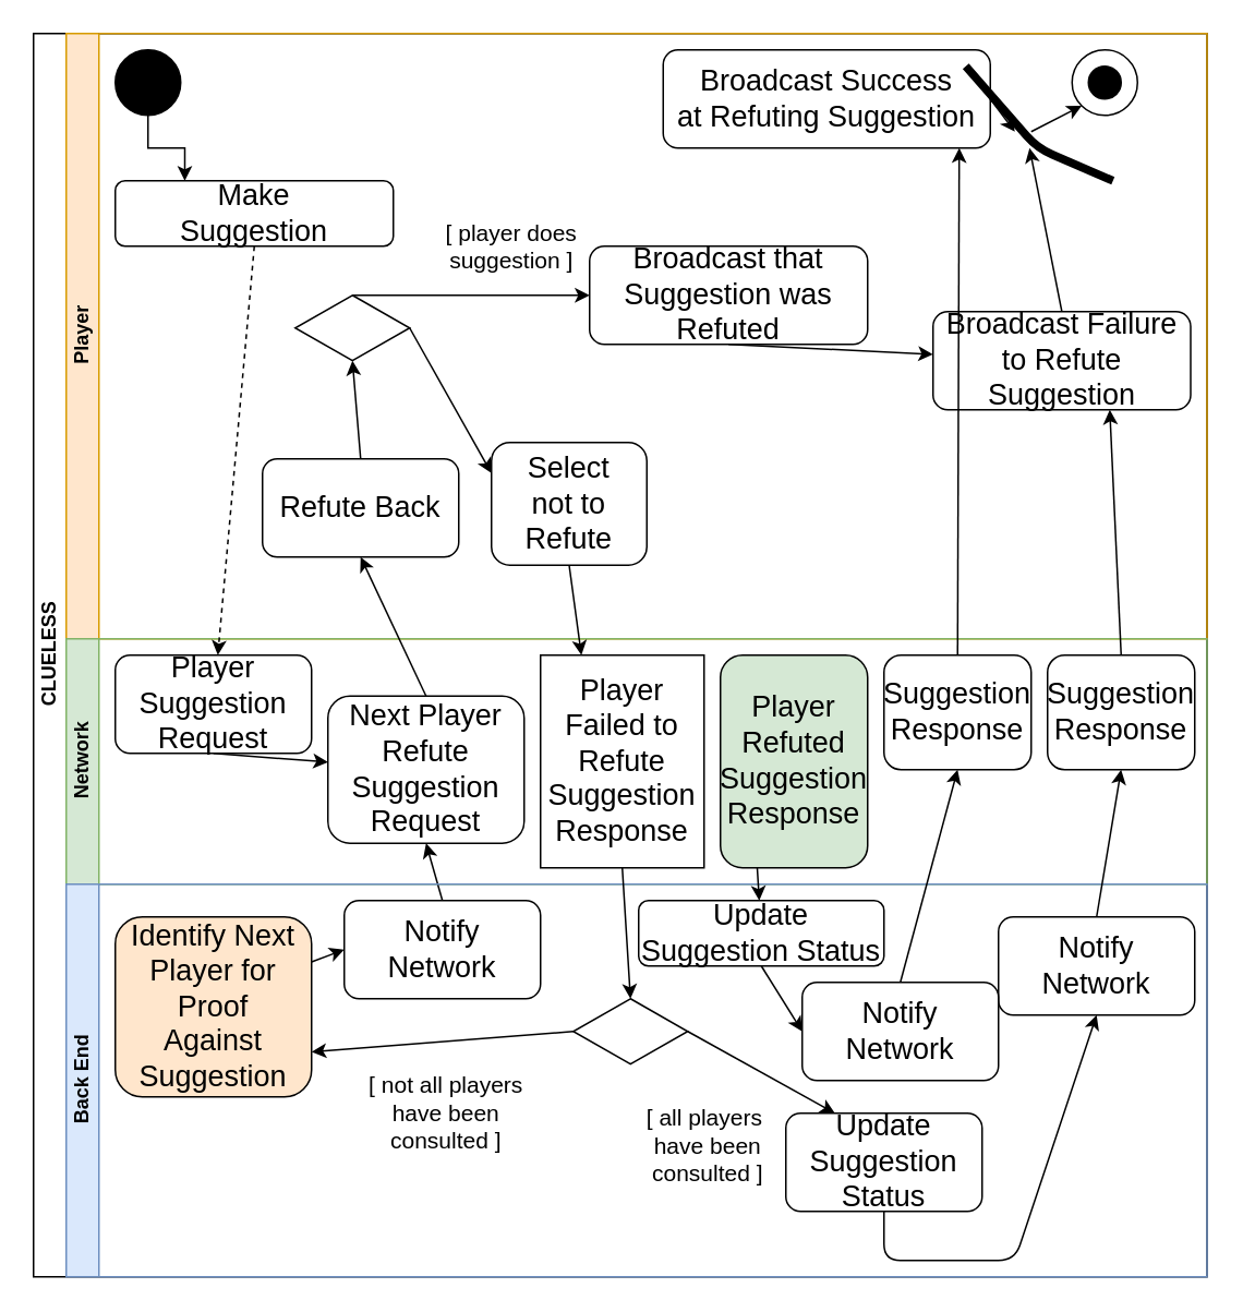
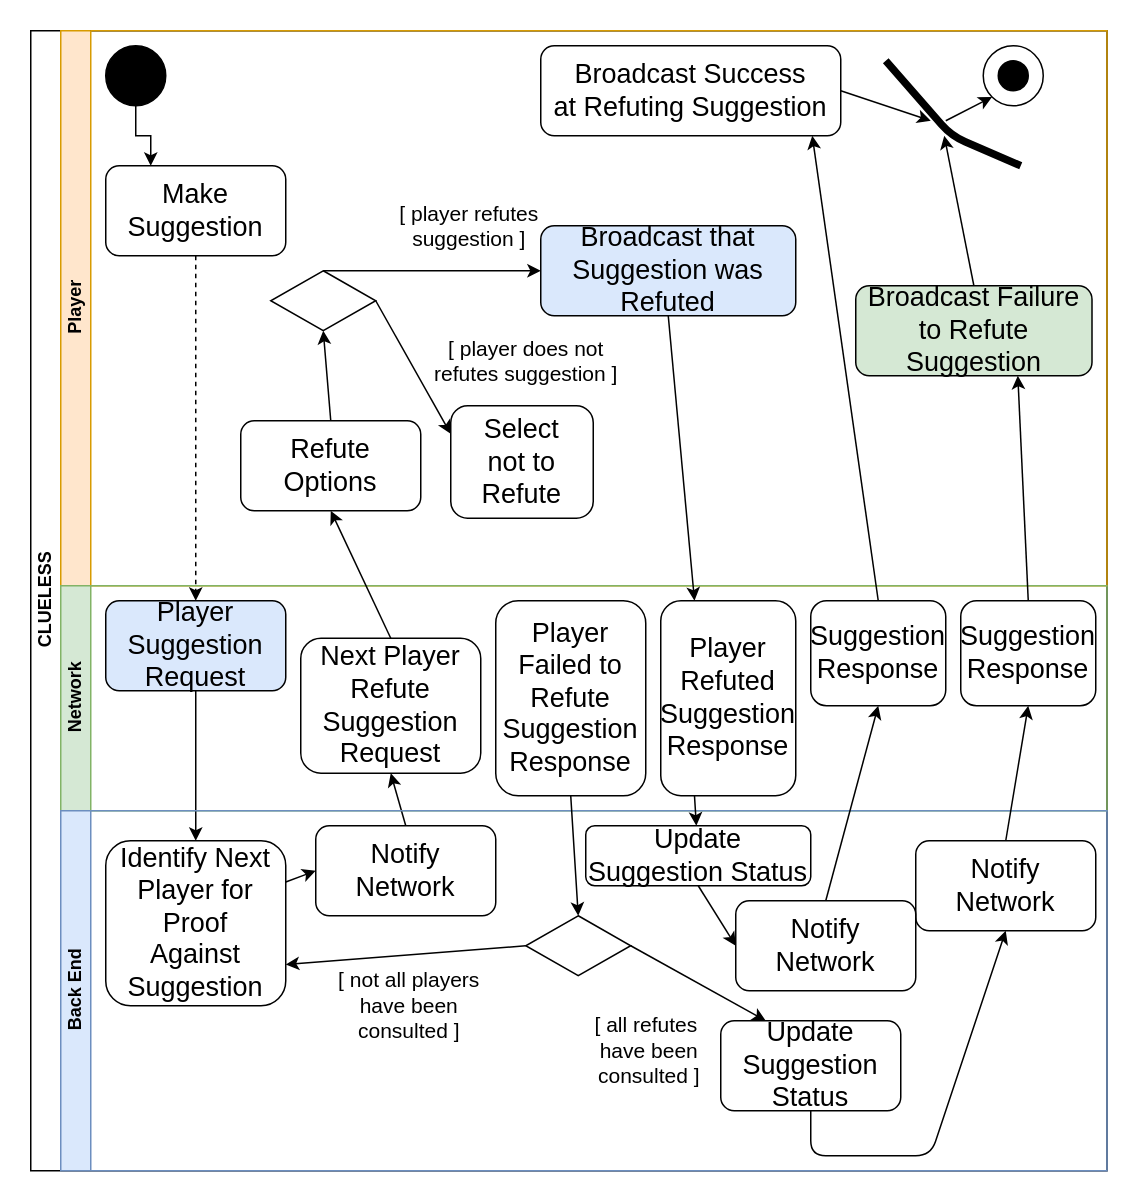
  <mxCell id="0" />
  <mxCell id="1" parent="0" />
  <mxCell id="2" value="CLUELESS" style="swimlane;html=1;childLayout=stackLayout;resizeParent=1;resizeParentMax=0;horizontal=0;startSize=20;horizontalStack=0;" vertex="1" parent="1"><mxGeometry x="20" y="20" width="717.5" height="760" as="geometry" /></mxCell>
  <mxCell id="3" value="Player" style="swimlane;html=1;startSize=20;horizontal=0;fillColor=#ffe6cc;strokeColor=#d79b00;" vertex="1" parent="2"><mxGeometry x="20" width="697.5" height="370" as="geometry" /></mxCell>
  <mxCell id="4" value="" style="edgeStyle=orthogonalEdgeStyle;rounded=0;orthogonalLoop=1;jettySize=auto;html=1;entryX=0.25;entryY=0;entryDx=0;entryDy=0;" edge="1" parent="3" source="5" target="6"><mxGeometry relative="1" as="geometry"><mxPoint x="120" y="60" as="targetPoint" /></mxGeometry></mxCell>
  <mxCell id="5" value="" style="ellipse;whiteSpace=wrap;html=1;fillColor=#000000;" vertex="1" parent="3"><mxGeometry x="30" y="10" width="40" height="40" as="geometry" /></mxCell>
- <mxCell id="6" value="&lt;span style=&quot;font-size: 18px&quot;&gt;Make&lt;/span&gt;&lt;br style=&quot;font-size: 18px&quot;&gt;&lt;span style=&quot;font-size: 18px&quot;&gt;Suggestion&lt;/span&gt;" style="rounded=1;whiteSpace=wrap;html=1;fillColor=#FFFFFF;" vertex="1" parent="3"><mxGeometry x="30" y="90" width="170" height="40" as="geometry" /></mxCell>
- <mxCell id="7" value="&lt;span style=&quot;font-size: 18px&quot;&gt;Refute Back&lt;/span&gt;" style="rounded=1;whiteSpace=wrap;html=1;fillColor=#FFFFFF;" vertex="1" parent="3"><mxGeometry x="120" y="260" width="120" height="60" as="geometry" /></mxCell>
+ <mxCell id="6" value="&lt;span style=&quot;font-size: 18px&quot;&gt;Make&lt;/span&gt;&lt;br style=&quot;font-size: 18px&quot;&gt;&lt;span style=&quot;font-size: 18px&quot;&gt;Suggestion&lt;/span&gt;" style="rounded=1;whiteSpace=wrap;html=1;fillColor=#FFFFFF;" vertex="1" parent="3"><mxGeometry x="30" y="90" width="120" height="60" as="geometry" /></mxCell>
+ <mxCell id="7" value="&lt;span style=&quot;font-size: 18px&quot;&gt;Refute Options&lt;/span&gt;" style="rounded=1;whiteSpace=wrap;html=1;fillColor=#FFFFFF;" vertex="1" parent="3"><mxGeometry x="120" y="260" width="120" height="60" as="geometry" /></mxCell>
  <mxCell id="8" value="" style="endArrow=classic;html=1;exitX=0.5;exitY=0;exitDx=0;exitDy=0;entryX=0.5;entryY=1;entryDx=0;entryDy=0;" edge="1" parent="3" source="7" target="11"><mxGeometry width="50" height="50" relative="1" as="geometry"><mxPoint x="80" y="390" as="sourcePoint" /><mxPoint x="200" y="150" as="targetPoint" /></mxGeometry></mxCell>
  <mxCell id="9" value="" style="ellipse;whiteSpace=wrap;html=1;" vertex="1" parent="3"><mxGeometry x="615" y="10" width="40" height="40" as="geometry" /></mxCell>
  <mxCell id="10" value="" style="ellipse;whiteSpace=wrap;html=1;aspect=fixed;fillColor=#000000;" vertex="1" parent="3"><mxGeometry x="625" y="20" width="20" height="20" as="geometry" /></mxCell>
  <mxCell id="11" value="" style="rhombus;whiteSpace=wrap;html=1;direction=east;" vertex="1" parent="3"><mxGeometry x="140" y="160" width="70" height="40" as="geometry" /></mxCell>
  <mxCell id="12" value="&lt;font style=&quot;font-size: 18px&quot;&gt;Select&lt;br&gt;not to&lt;br&gt;Refute&lt;br&gt;&lt;/font&gt;" style="rounded=1;whiteSpace=wrap;html=1;fillColor=#FFFFFF;" vertex="1" parent="3"><mxGeometry x="260" y="250" width="95" height="75" as="geometry" /></mxCell>
  <mxCell id="13" value="" style="endArrow=classic;html=1;entryX=0;entryY=0.25;entryDx=0;entryDy=0;exitX=1;exitY=0.5;exitDx=0;exitDy=0;" edge="1" parent="3" source="11" target="12"><mxGeometry width="50" height="50" relative="1" as="geometry"><mxPoint x="270" y="170" as="sourcePoint" /><mxPoint x="340" y="120" as="targetPoint" /></mxGeometry></mxCell>
- <mxCell id="14" value="&lt;span style=&quot;font-size: 14px&quot;&gt;[ player does suggestion ]&lt;/span&gt;" style="text;html=1;strokeColor=none;fillColor=none;align=center;verticalAlign=middle;whiteSpace=wrap;rounded=0;" vertex="1" parent="3"><mxGeometry x="210" y="120" width="125" height="20" as="geometry" /></mxCell>
- <mxCell id="15" value="&lt;font style=&quot;font-size: 18px&quot;&gt;Broadcast that Suggestion was Refuted&lt;br&gt;&lt;/font&gt;" style="rounded=1;whiteSpace=wrap;html=1;fillColor=#FFFFFF;" vertex="1" parent="3"><mxGeometry x="320" y="130" width="170" height="60" as="geometry" /></mxCell>
+ <mxCell id="14" value="&lt;span style=&quot;font-size: 14px&quot;&gt;[ player refutes suggestion ]&lt;/span&gt;" style="text;html=1;strokeColor=none;fillColor=none;align=center;verticalAlign=middle;whiteSpace=wrap;rounded=0;" vertex="1" parent="3"><mxGeometry x="210" y="120" width="125" height="20" as="geometry" /></mxCell>
+ <mxCell id="15" value="&lt;font style=&quot;font-size: 18px&quot;&gt;Broadcast that Suggestion was Refuted&lt;br&gt;&lt;/font&gt;" style="rounded=1;whiteSpace=wrap;html=1;fillColor=#dae8fc;" vertex="1" parent="3"><mxGeometry x="320" y="130" width="170" height="60" as="geometry" /></mxCell>
  <mxCell id="16" value="" style="endArrow=classic;html=1;exitX=0.5;exitY=0;exitDx=0;exitDy=0;entryX=0;entryY=0.5;entryDx=0;entryDy=0;" edge="1" parent="3" source="11" target="15"><mxGeometry width="50" height="50" relative="1" as="geometry"><mxPoint x="550" y="190" as="sourcePoint" /><mxPoint x="235" y="70" as="targetPoint" /></mxGeometry></mxCell>
- <mxCell id="18" value="&lt;font style=&quot;font-size: 18px&quot;&gt;Broadcast Success&lt;br&gt;at Refuting Suggestion&lt;br&gt;&lt;/font&gt;" style="rounded=1;whiteSpace=wrap;html=1;fillColor=#FFFFFF;" vertex="1" parent="3"><mxGeometry x="365" y="10" width="200" height="60" as="geometry" /></mxCell>
- <mxCell id="19" value="&lt;font style=&quot;font-size: 18px&quot;&gt;Broadcast Failure&lt;br&gt;to Refute Suggestion&lt;br&gt;&lt;/font&gt;" style="rounded=1;whiteSpace=wrap;html=1;fillColor=#FFFFFF;" vertex="1" parent="3"><mxGeometry x="530" y="170" width="157.5" height="60" as="geometry" /></mxCell>
+ <mxCell id="17" value="&lt;span style=&quot;font-size: 14px&quot;&gt;[ player does not refutes suggestion ]&lt;/span&gt;" style="text;html=1;strokeColor=none;fillColor=none;align=center;verticalAlign=middle;whiteSpace=wrap;rounded=0;" vertex="1" parent="3"><mxGeometry x="247.5" y="210" width="125" height="20" as="geometry" /></mxCell>
+ <mxCell id="18" value="&lt;font style=&quot;font-size: 18px&quot;&gt;Broadcast Success&lt;br&gt;at Refuting Suggestion&lt;br&gt;&lt;/font&gt;" style="rounded=1;whiteSpace=wrap;html=1;fillColor=#FFFFFF;" vertex="1" parent="3"><mxGeometry x="320" y="10" width="200" height="60" as="geometry" /></mxCell>
+ <mxCell id="19" value="&lt;font style=&quot;font-size: 18px&quot;&gt;Broadcast Failure&lt;br&gt;to Refute Suggestion&lt;br&gt;&lt;/font&gt;" style="rounded=1;whiteSpace=wrap;html=1;fillColor=#d5e8d4;" vertex="1" parent="3"><mxGeometry x="530" y="170" width="157.5" height="60" as="geometry" /></mxCell>
  <mxCell id="20" value="" style="endArrow=none;html=1;strokeWidth=5;" edge="1" parent="3"><mxGeometry width="50" height="50" relative="1" as="geometry"><mxPoint x="550" y="20" as="sourcePoint" /><mxPoint x="640" y="90" as="targetPoint" /><Array as="points"><mxPoint x="593.75" y="70" /></Array></mxGeometry></mxCell>
  <mxCell id="21" value="Network" style="swimlane;html=1;startSize=20;horizontal=0;fillColor=#d5e8d4;strokeColor=#82b366;" vertex="1" parent="2"><mxGeometry x="20" y="370" width="697.5" height="150" as="geometry" /></mxCell>
- <mxCell id="22" value="&lt;span style=&quot;font-size: 18px&quot;&gt;Player&lt;br&gt;&lt;/span&gt;&lt;font style=&quot;font-size: 18px&quot;&gt;Suggestion&lt;br&gt;Request&lt;br&gt;&lt;/font&gt;" style="rounded=1;whiteSpace=wrap;html=1;fillColor=#FFFFFF;" vertex="1" parent="21"><mxGeometry x="30" y="10" width="120" height="60" as="geometry" /></mxCell>
+ <mxCell id="22" value="&lt;span style=&quot;font-size: 18px&quot;&gt;Player&lt;br&gt;&lt;/span&gt;&lt;font style=&quot;font-size: 18px&quot;&gt;Suggestion&lt;br&gt;Request&lt;br&gt;&lt;/font&gt;" style="rounded=1;whiteSpace=wrap;html=1;fillColor=#dae8fc;" vertex="1" parent="21"><mxGeometry x="30" y="10" width="120" height="60" as="geometry" /></mxCell>
  <mxCell id="23" value="&lt;font style=&quot;font-size: 18px&quot;&gt;Next Player&lt;br&gt;Refute&lt;br&gt;Suggestion&lt;br&gt;Request&lt;br&gt;&lt;/font&gt;" style="rounded=1;whiteSpace=wrap;html=1;fillColor=#FFFFFF;" vertex="1" parent="21"><mxGeometry x="160" y="35" width="120" height="90" as="geometry" /></mxCell>
- <mxCell id="24" value="&lt;font style=&quot;font-size: 18px&quot;&gt;Player Failed to Refute Suggestion Response&lt;br&gt;&lt;/font&gt;" style="whiteSpace=wrap;html=1;fillColor=#FFFFFF;rounded=0;" vertex="1" parent="21"><mxGeometry x="290" y="10" width="100" height="130" as="geometry" /></mxCell>
- <mxCell id="25" value="&lt;font style=&quot;font-size: 18px&quot;&gt;Player Refuted Suggestion Response&lt;br&gt;&lt;/font&gt;" style="rounded=1;whiteSpace=wrap;html=1;fillColor=#d5e8d4;" vertex="1" parent="21"><mxGeometry x="400" y="10" width="90" height="130" as="geometry" /></mxCell>
+ <mxCell id="24" value="&lt;font style=&quot;font-size: 18px&quot;&gt;Player Failed to Refute Suggestion Response&lt;br&gt;&lt;/font&gt;" style="rounded=1;whiteSpace=wrap;html=1;fillColor=#FFFFFF;" vertex="1" parent="21"><mxGeometry x="290" y="10" width="100" height="130" as="geometry" /></mxCell>
+ <mxCell id="25" value="&lt;font style=&quot;font-size: 18px&quot;&gt;Player Refuted Suggestion Response&lt;br&gt;&lt;/font&gt;" style="rounded=1;whiteSpace=wrap;html=1;fillColor=#FFFFFF;" vertex="1" parent="21"><mxGeometry x="400" y="10" width="90" height="130" as="geometry" /></mxCell>
  <mxCell id="26" value="&lt;font style=&quot;font-size: 18px&quot;&gt;Suggestion&lt;br&gt;Response&lt;br&gt;&lt;/font&gt;" style="rounded=1;whiteSpace=wrap;html=1;fillColor=#FFFFFF;" vertex="1" parent="21"><mxGeometry x="600" y="10" width="90" height="70" as="geometry" /></mxCell>
  <mxCell id="27" value="&lt;font style=&quot;font-size: 18px&quot;&gt;Suggestion&lt;br&gt;Response&lt;br&gt;&lt;/font&gt;" style="rounded=1;whiteSpace=wrap;html=1;fillColor=#FFFFFF;" vertex="1" parent="21"><mxGeometry x="500" y="10" width="90" height="70" as="geometry" /></mxCell>
- <mxCell id="28" value="" style="endArrow=classic;html=1;exitX=0.5;exitY=1;exitDx=0;exitDy=0;" edge="1" parent="2" source="22" target="23"><mxGeometry width="50" height="50" relative="1" as="geometry"><mxPoint x="270" y="300" as="sourcePoint" /><mxPoint x="90" y="450" as="targetPoint" /></mxGeometry></mxCell>
+ <mxCell id="28" value="" style="endArrow=classic;html=1;exitX=0.5;exitY=1;exitDx=0;exitDy=0;entryX=0.5;entryY=0;entryDx=0;entryDy=0;" edge="1" parent="2" source="22" target="34"><mxGeometry width="50" height="50" relative="1" as="geometry"><mxPoint x="270" y="300" as="sourcePoint" /><mxPoint x="90" y="450" as="targetPoint" /></mxGeometry></mxCell>
  <mxCell id="29" value="" style="endArrow=classic;html=1;exitX=0.5;exitY=1;exitDx=0;exitDy=0;dashed=1;" edge="1" parent="2" source="6" target="22"><mxGeometry width="50" height="50" relative="1" as="geometry"><mxPoint x="270" y="300" as="sourcePoint" /><mxPoint x="320" y="250" as="targetPoint" /></mxGeometry></mxCell>
  <mxCell id="30" value="" style="endArrow=classic;html=1;exitX=0.5;exitY=0;exitDx=0;exitDy=0;entryX=0.5;entryY=1;entryDx=0;entryDy=0;" edge="1" parent="2" source="33" target="23"><mxGeometry width="50" height="50" relative="1" as="geometry"><mxPoint x="300" y="480" as="sourcePoint" /><mxPoint x="380" y="270" as="targetPoint" /><Array as="points" /></mxGeometry></mxCell>
  <mxCell id="31" value="" style="endArrow=classic;html=1;exitX=0.5;exitY=0;exitDx=0;exitDy=0;entryX=0.5;entryY=1;entryDx=0;entryDy=0;" edge="1" parent="2" source="23" target="7"><mxGeometry width="50" height="50" relative="1" as="geometry"><mxPoint x="160" y="280" as="sourcePoint" /><mxPoint x="320" y="270" as="targetPoint" /></mxGeometry></mxCell>
  <mxCell id="32" value="Back End" style="swimlane;html=1;startSize=20;horizontal=0;fillColor=#dae8fc;strokeColor=#6c8ebf;" vertex="1" parent="2"><mxGeometry x="20" y="520" width="697.5" height="240" as="geometry" /></mxCell>
  <mxCell id="33" value="&lt;span style=&quot;font-size: 18px&quot;&gt;Notify&lt;br&gt;&lt;/span&gt;&lt;font style=&quot;font-size: 18px&quot;&gt;Network&lt;/font&gt;" style="rounded=1;whiteSpace=wrap;html=1;fillColor=#FFFFFF;" vertex="1" parent="32"><mxGeometry x="170" y="10" width="120" height="60" as="geometry" /></mxCell>
- <mxCell id="34" value="&lt;span style=&quot;font-size: 18px&quot;&gt;Identify Next&lt;br&gt;&lt;/span&gt;&lt;font style=&quot;font-size: 18px&quot;&gt;Player for Proof&lt;br&gt;Against Suggestion&lt;/font&gt;" style="rounded=1;whiteSpace=wrap;html=1;fillColor=#ffe6cc;" vertex="1" parent="32"><mxGeometry x="30" y="20" width="120" height="110" as="geometry" /></mxCell>
+ <mxCell id="34" value="&lt;span style=&quot;font-size: 18px&quot;&gt;Identify Next&lt;br&gt;&lt;/span&gt;&lt;font style=&quot;font-size: 18px&quot;&gt;Player for Proof&lt;br&gt;Against Suggestion&lt;/font&gt;" style="rounded=1;whiteSpace=wrap;html=1;fillColor=#FFFFFF;" vertex="1" parent="32"><mxGeometry x="30" y="20" width="120" height="110" as="geometry" /></mxCell>
  <mxCell id="35" value="" style="endArrow=classic;html=1;entryX=0;entryY=0.5;entryDx=0;entryDy=0;exitX=1;exitY=0.25;exitDx=0;exitDy=0;" edge="1" parent="32" source="34" target="33"><mxGeometry width="50" height="50" relative="1" as="geometry"><mxPoint x="340" y="50" as="sourcePoint" /><mxPoint x="320" y="40" as="targetPoint" /><Array as="points" /></mxGeometry></mxCell>
  <mxCell id="36" value="&lt;span style=&quot;font-size: 18px&quot;&gt;Notify&lt;br&gt;&lt;/span&gt;&lt;font style=&quot;font-size: 18px&quot;&gt;Network&lt;/font&gt;" style="rounded=1;whiteSpace=wrap;html=1;fillColor=#FFFFFF;" vertex="1" parent="32"><mxGeometry x="570" y="20" width="120" height="60" as="geometry" /></mxCell>
  <mxCell id="37" value="" style="rhombus;whiteSpace=wrap;html=1;direction=east;" vertex="1" parent="32"><mxGeometry x="310" y="70" width="70" height="40" as="geometry" /></mxCell>
  <mxCell id="38" value="" style="endArrow=classic;html=1;exitX=0;exitY=0.5;exitDx=0;exitDy=0;entryX=1;entryY=0.75;entryDx=0;entryDy=0;" edge="1" parent="32" source="37" target="34"><mxGeometry width="50" height="50" relative="1" as="geometry"><mxPoint x="285" y="200" as="sourcePoint" /><mxPoint x="245" y="140" as="targetPoint" /></mxGeometry></mxCell>
- <mxCell id="39" value="&lt;span style=&quot;font-size: 14px&quot;&gt;[ not all players&lt;br&gt;have been consulted ]&lt;/span&gt;" style="text;html=1;strokeColor=none;fillColor=none;align=center;verticalAlign=middle;whiteSpace=wrap;rounded=0;" vertex="1" parent="32"><mxGeometry x="170" y="130" width="125" height="20" as="geometry" /></mxCell>
- <mxCell id="40" value="&lt;span style=&quot;font-size: 14px&quot;&gt;[ all players&amp;nbsp;&lt;br&gt;have been consulted ]&lt;/span&gt;" style="text;html=1;strokeColor=none;fillColor=none;align=center;verticalAlign=middle;whiteSpace=wrap;rounded=0;" vertex="1" parent="32"><mxGeometry x="330" y="150" width="125" height="20" as="geometry" /></mxCell>
+ <mxCell id="39" value="&lt;span style=&quot;font-size: 14px&quot;&gt;[ not all players&lt;br&gt;have been consulted ]&lt;/span&gt;" style="text;html=1;strokeColor=none;fillColor=none;align=center;verticalAlign=middle;whiteSpace=wrap;rounded=0;" vertex="1" parent="32"><mxGeometry x="170" y="120" width="125" height="20" as="geometry" /></mxCell>
+ <mxCell id="40" value="&lt;span style=&quot;font-size: 14px&quot;&gt;[ all refutes&amp;nbsp;&lt;br&gt;have been consulted ]&lt;/span&gt;" style="text;html=1;strokeColor=none;fillColor=none;align=center;verticalAlign=middle;whiteSpace=wrap;rounded=0;" vertex="1" parent="32"><mxGeometry x="330" y="150" width="125" height="20" as="geometry" /></mxCell>
  <mxCell id="41" value="&lt;span style=&quot;font-size: 18px&quot;&gt;Notify&lt;br&gt;&lt;/span&gt;&lt;font style=&quot;font-size: 18px&quot;&gt;Network&lt;/font&gt;" style="rounded=1;whiteSpace=wrap;html=1;fillColor=#FFFFFF;" vertex="1" parent="32"><mxGeometry x="450" y="60" width="120" height="60" as="geometry" /></mxCell>
  <mxCell id="42" value="" style="endArrow=classic;html=1;entryX=0.5;entryY=1;entryDx=0;entryDy=0;" edge="1" parent="32" target="36"><mxGeometry width="50" height="50" relative="1" as="geometry"><mxPoint x="500" y="200" as="sourcePoint" /><mxPoint x="580" y="140" as="targetPoint" /><Array as="points"><mxPoint x="500" y="230" /><mxPoint x="580" y="230" /></Array></mxGeometry></mxCell>
  <mxCell id="43" value="&lt;span style=&quot;font-size: 18px&quot;&gt;Update Suggestion Status&lt;/span&gt;" style="rounded=1;whiteSpace=wrap;html=1;fillColor=#FFFFFF;" vertex="1" parent="32"><mxGeometry x="440" y="140" width="120" height="60" as="geometry" /></mxCell>
  <mxCell id="44" value="" style="endArrow=classic;html=1;exitX=1;exitY=0.5;exitDx=0;exitDy=0;entryX=0.25;entryY=0;entryDx=0;entryDy=0;" edge="1" parent="32" source="37" target="43"><mxGeometry width="50" height="50" relative="1" as="geometry"><mxPoint x="350" as="sourcePoint" /><mxPoint x="355" y="80" as="targetPoint" /><Array as="points" /></mxGeometry></mxCell>
  <mxCell id="45" value="&lt;span style=&quot;font-size: 18px&quot;&gt;Update Suggestion Status&lt;/span&gt;" style="rounded=1;whiteSpace=wrap;html=1;fillColor=#FFFFFF;" vertex="1" parent="32"><mxGeometry x="350" y="10" width="150" height="40" as="geometry" /></mxCell>
  <mxCell id="46" value="" style="endArrow=classic;html=1;entryX=0;entryY=0.5;entryDx=0;entryDy=0;exitX=0.5;exitY=1;exitDx=0;exitDy=0;" edge="1" parent="32" source="45" target="41"><mxGeometry width="50" height="50" relative="1" as="geometry"><mxPoint x="260" y="-110" as="sourcePoint" /><mxPoint x="310" y="-160" as="targetPoint" /></mxGeometry></mxCell>
- <mxCell id="47" value="" style="endArrow=classic;html=1;exitX=0.5;exitY=1;exitDx=0;exitDy=0;" edge="1" parent="2" source="15" target="19"><mxGeometry width="50" height="50" relative="1" as="geometry"><mxPoint x="240" y="190" as="sourcePoint" /><mxPoint x="290" y="282.5" as="targetPoint" /></mxGeometry></mxCell>
- <mxCell id="48" value="" style="endArrow=classic;html=1;exitX=0.5;exitY=1;exitDx=0;exitDy=0;entryX=0.25;entryY=0;entryDx=0;entryDy=0;" edge="1" parent="2" source="12" target="24"><mxGeometry width="50" height="50" relative="1" as="geometry"><mxPoint x="210" y="270" as="sourcePoint" /><mxPoint x="205" y="210" as="targetPoint" /></mxGeometry></mxCell>
+ <mxCell id="47" value="" style="endArrow=classic;html=1;entryX=0.25;entryY=0;entryDx=0;entryDy=0;exitX=0.5;exitY=1;exitDx=0;exitDy=0;" edge="1" parent="2" source="15" target="25"><mxGeometry width="50" height="50" relative="1" as="geometry"><mxPoint x="240" y="190" as="sourcePoint" /><mxPoint x="290" y="282.5" as="targetPoint" /></mxGeometry></mxCell>
  <mxCell id="49" value="" style="endArrow=classic;html=1;exitX=0.5;exitY=1;exitDx=0;exitDy=0;entryX=0.5;entryY=0;entryDx=0;entryDy=0;" edge="1" parent="2" source="24" target="37"><mxGeometry width="50" height="50" relative="1" as="geometry"><mxPoint x="260" y="540" as="sourcePoint" /><mxPoint x="370" y="540" as="targetPoint" /><Array as="points" /></mxGeometry></mxCell>
  <mxCell id="50" value="" style="endArrow=classic;html=1;exitX=0.5;exitY=0;exitDx=0;exitDy=0;entryX=0.5;entryY=1;entryDx=0;entryDy=0;" edge="1" parent="2" source="36" target="26"><mxGeometry width="50" height="50" relative="1" as="geometry"><mxPoint x="650" y="555" as="sourcePoint" /><mxPoint x="650" y="665" as="targetPoint" /><Array as="points" /></mxGeometry></mxCell>
  <mxCell id="51" value="" style="endArrow=classic;html=1;exitX=0.5;exitY=0;exitDx=0;exitDy=0;entryX=0.5;entryY=1;entryDx=0;entryDy=0;" edge="1" parent="2" source="41" target="27"><mxGeometry width="50" height="50" relative="1" as="geometry"><mxPoint x="660" y="550" as="sourcePoint" /><mxPoint x="675" y="460" as="targetPoint" /><Array as="points" /></mxGeometry></mxCell>
  <mxCell id="52" value="" style="endArrow=classic;html=1;exitX=0.5;exitY=0;exitDx=0;exitDy=0;entryX=0.686;entryY=1;entryDx=0;entryDy=0;entryPerimeter=0;" edge="1" parent="2" source="26" target="19"><mxGeometry width="50" height="50" relative="1" as="geometry"><mxPoint x="465" y="210" as="sourcePoint" /><mxPoint x="600" y="280" as="targetPoint" /></mxGeometry></mxCell>
  <mxCell id="53" value="" style="endArrow=classic;html=1;exitX=0.5;exitY=0;exitDx=0;exitDy=0;entryX=0.905;entryY=1;entryDx=0;entryDy=0;entryPerimeter=0;" edge="1" parent="2" source="27" target="18"><mxGeometry width="50" height="50" relative="1" as="geometry"><mxPoint x="530" y="550" as="sourcePoint" /><mxPoint x="575" y="460" as="targetPoint" /><Array as="points" /></mxGeometry></mxCell>
  <mxCell id="54" value="" style="endArrow=classic;html=1;exitX=0.25;exitY=1;exitDx=0;exitDy=0;" edge="1" parent="2" source="25" target="45"><mxGeometry width="50" height="50" relative="1" as="geometry"><mxPoint x="380" y="480" as="sourcePoint" /><mxPoint x="480" y="740" as="targetPoint" /><Array as="points" /></mxGeometry></mxCell>
  <mxCell id="55" value="" style="endArrow=classic;html=1;exitX=0.5;exitY=0;exitDx=0;exitDy=0;" edge="1" parent="1" source="19"><mxGeometry width="50" height="50" relative="1" as="geometry"><mxPoint x="630" y="270" as="sourcePoint" /><mxPoint x="629" y="90" as="targetPoint" /></mxGeometry></mxCell>
  <mxCell id="56" value="" style="endArrow=classic;html=1;exitX=1;exitY=0.5;exitDx=0;exitDy=0;" edge="1" parent="1" source="18"><mxGeometry width="50" height="50" relative="1" as="geometry"><mxPoint x="599.375" y="130" as="sourcePoint" /><mxPoint x="620" y="80" as="targetPoint" /></mxGeometry></mxCell>
  <mxCell id="57" value="" style="endArrow=classic;html=1;entryX=0;entryY=1;entryDx=0;entryDy=0;" edge="1" parent="1" target="9"><mxGeometry width="50" height="50" relative="1" as="geometry"><mxPoint x="630" y="80" as="sourcePoint" /><mxPoint x="639" y="100" as="targetPoint" /></mxGeometry></mxCell>
